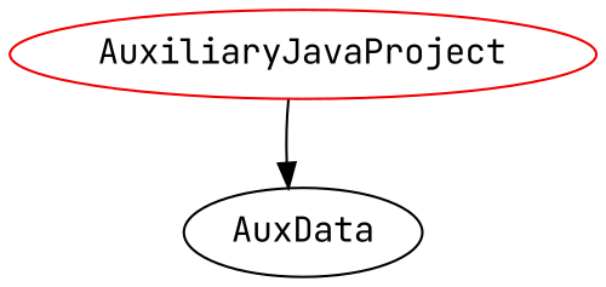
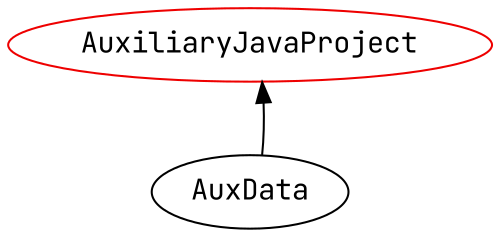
  digraph {
    fontname="JetBrains Mono"
    node [fontname="JetBrains Mono"]
    n1 [color=red2 label=AuxiliaryJavaProject shape=oval]
    AuxData
-   n1 -> AuxData [fontname="JetBrains Mono"]
+   AuxData -> n1 [fontname="JetBrains Mono"]
  }
